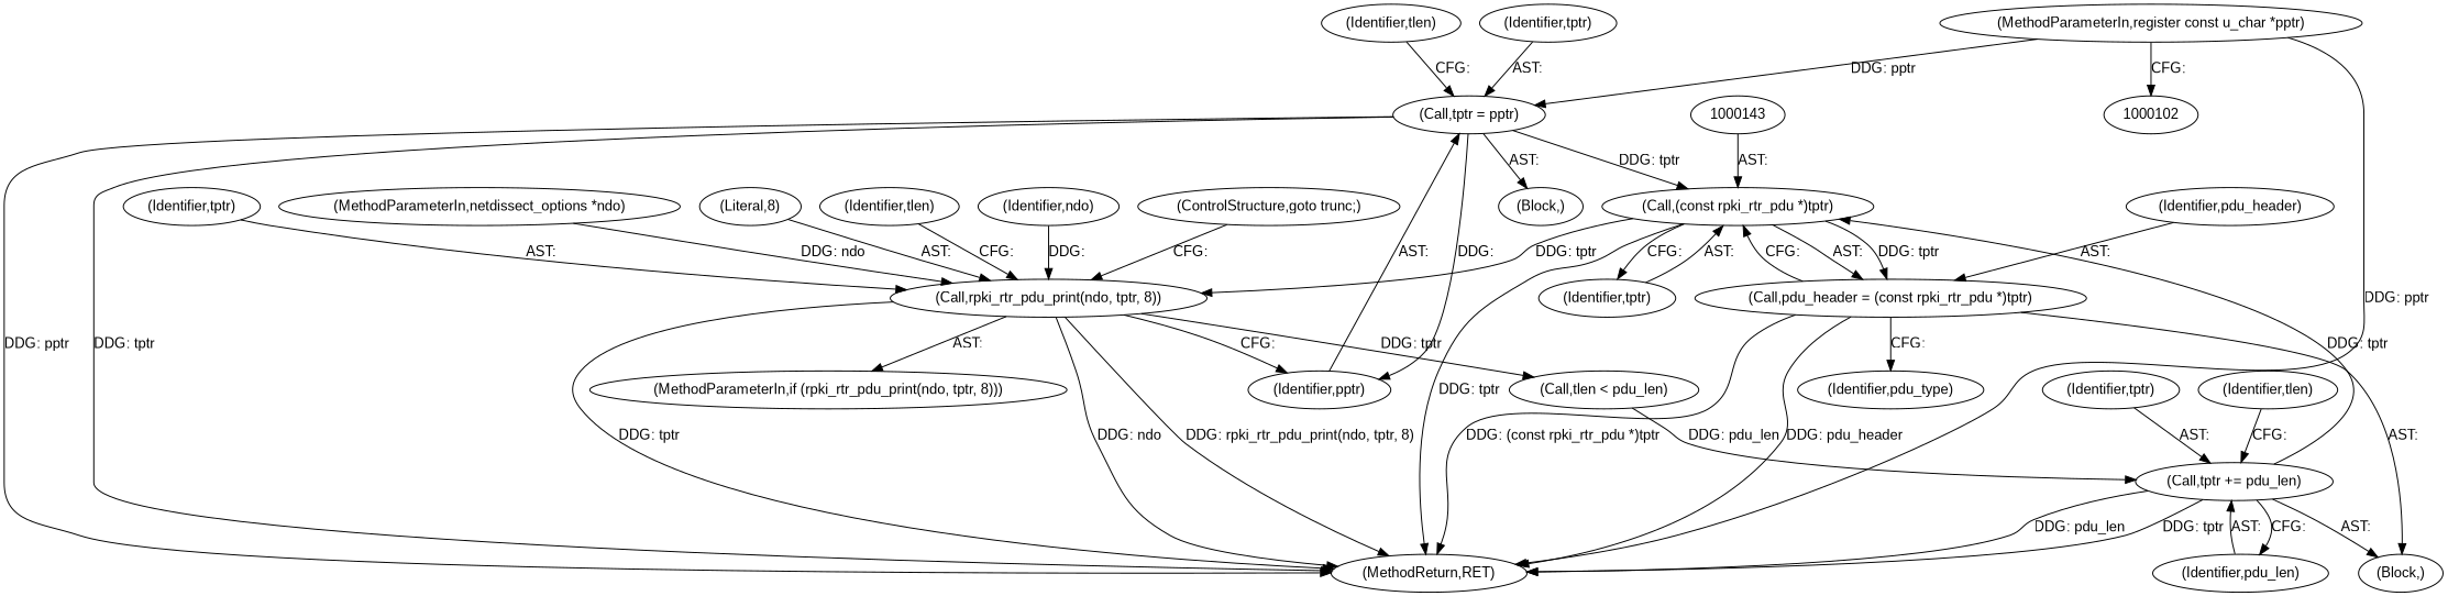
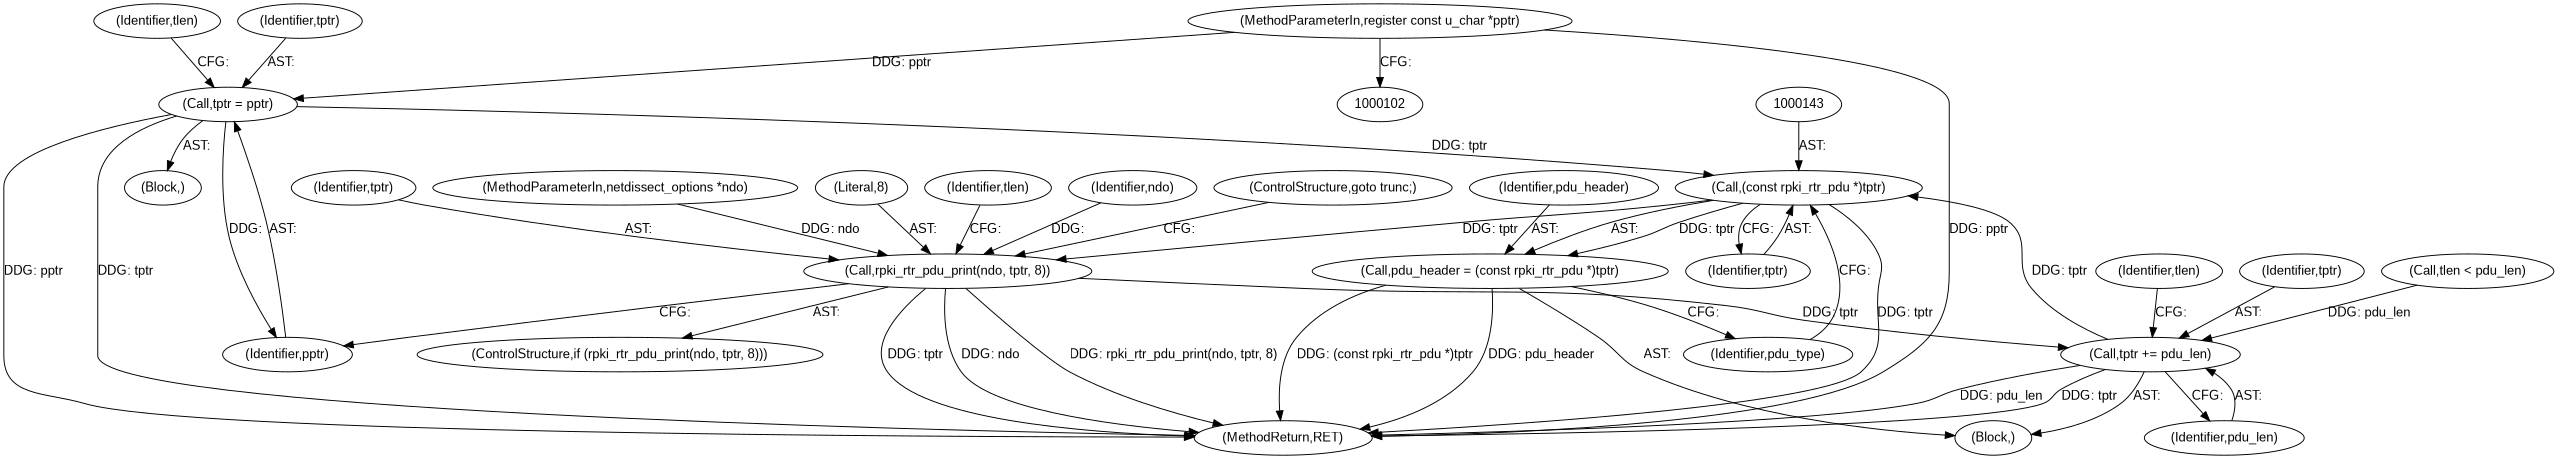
  digraph {
    fontname="Liberation Sans"
    node [fontname="Liberation Sans"]
    edge [fontname="Liberation Sans"]
    n1 [label="(Call,tptr = pptr)"]
    n2 [label="(Call,(const rpki_rtr_pdu *)tptr)"]
    n3 [label="(Identifier,pptr)"]
    n4 [label="(MethodReturn,RET)"]
    n5 [label="(Block,)"]
    n6 [label="(Call,pdu_header = (const rpki_rtr_pdu *)tptr)"]
    n7 [label="(Call,rpki_rtr_pdu_print(ndo, tptr, 8))"]
    n8 [label="(Identifier,tptr)"]
    n9 [label="(MethodParameterIn,register const u_char *pptr)"]
    1000102
    n11 [label="(Block,)"]
    n12 [label="(Identifier,pdu_type)"]
    n13 [label="(Call,tptr += pdu_len)"]
-   n14 [label="(MethodParameterIn,if (rpki_rtr_pdu_print(ndo, tptr, 8)))"]
+   n14 [label="(ControlStructure,if (rpki_rtr_pdu_print(ndo, tptr, 8)))"]
    n15 [label="(Identifier,pdu_len)"]
    n16 [label="(Literal,8)"]
    n17 [label="(Identifier,tlen)"]
    n18 [label="(Identifier,tptr)"]
    n19 [label="(Identifier,tptr)"]
    n20 [label="(Call,tlen < pdu_len)"]
    n21 [label="(Identifier,tlen)"]
    n22 [label="(Identifier,ndo)"]
    n23 [label="(Identifier,pdu_header)"]
    n24 [label="(ControlStructure,goto trunc;)"]
    n25 [label="(Identifier,tptr)"]
    n26 [label="(MethodParameterIn,netdissect_options *ndo)"]
    n27 [label="(Identifier,tlen)"]
    1000143
    n1 -> n2 [label="DDG: tptr"]
    n1 -> n3 [label="DDG: "]
    n1 -> n4 [label="DDG: pptr"]
    n1 -> n4 [label="DDG: tptr"]
    n1 -> n5 [label="AST: "]
    n2 -> n4 [label="DDG: tptr"]
    n2 -> n6 [label="AST: "]
    n2 -> n6 [label="DDG: tptr"]
    n2 -> n7 [label="DDG: tptr"]
    n2 -> n8 [label="CFG: "]
    n3 -> n1 [label="AST: "]
-   n6 -> n2 [label="CFG: "]
+   n12 -> n2 [label="CFG: "]
    n6 -> n4 [label="DDG: (const rpki_rtr_pdu *)tptr"]
    n6 -> n4 [label="DDG: pdu_header"]
    n6 -> n11 [label="AST: "]
    n6 -> n12 [label="CFG: "]
    n7 -> n3 [label="CFG: "]
    n7 -> n4 [label="DDG: ndo"]
    n7 -> n4 [label="DDG: rpki_rtr_pdu_print(ndo, tptr, 8)"]
    n7 -> n4 [label="DDG: tptr"]
-   n7 -> n20 [label="DDG: tptr"]
+   n7 -> n13 [label="DDG: tptr"]
    n7 -> n14 [label="AST: "]
    n8 -> n2 [label="AST: "]
    n9 -> n1 [label="DDG: pptr"]
    n9 -> n4 [label="DDG: pptr"]
    n9 -> 1000102 [label="CFG: "]
    n13 -> n2 [label="DDG: tptr"]
    n13 -> n4 [label="DDG: pdu_len"]
    n13 -> n4 [label="DDG: tptr"]
    n13 -> n11 [label="AST: "]
    n13 -> n15 [label="CFG: "]
    n15 -> n13 [label="AST: "]
    n16 -> n7 [label="AST: "]
    n17 -> n1 [label="CFG: "]
    n18 -> n13 [label="AST: "]
    n19 -> n1 [label="AST: "]
    n20 -> n13 [label="DDG: pdu_len"]
    n21 -> n7 [label="CFG: "]
    n22 -> n7 [label="DDG: "]
    n23 -> n6 [label="AST: "]
    n24 -> n7 [label="CFG: "]
    n25 -> n7 [label="AST: "]
    n26 -> n7 [label="DDG: ndo"]
    n27 -> n13 [label="CFG: "]
    1000143 -> n2 [label="AST: "]
  }
